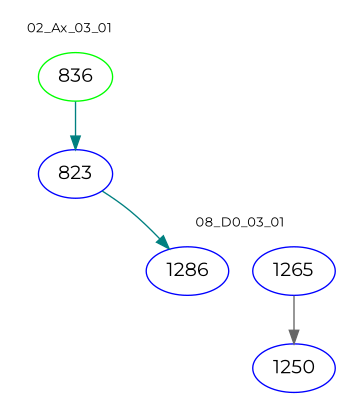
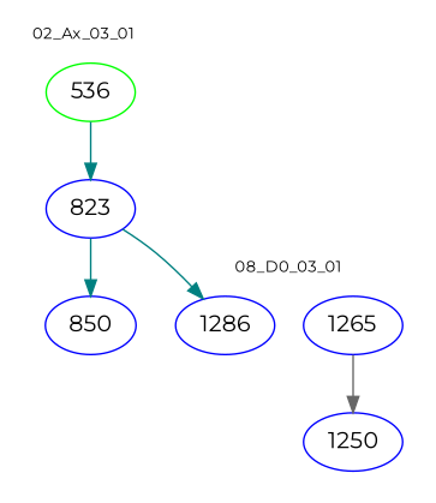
  digraph {
    fontname=Montserrat
    node [color=blue fontname=Montserrat]
    edge [color=teal fontname=Montserrat]
-   n1 [color=green label=836]
+   n1 [color=green label=536]
    n2 [label=823]
+   n3 [label=850]
    n4 [label=1265]
    n5 [label=1250]
    n6 [label=1286]
    subgraph cluster_1 {
      color=white
      fontsize=10
      label="02_Ax_03_01"
      n1
      n2
+     n3
    }
    subgraph cluster_2 {
      color=white
      fontsize=10
      label="08_D0_03_01"
      n4
      n5
      n6
    }
    n1 -> n2
+   n2 -> n3
    n2 -> n6
    n4 -> n5 [color=gray40]
  }
